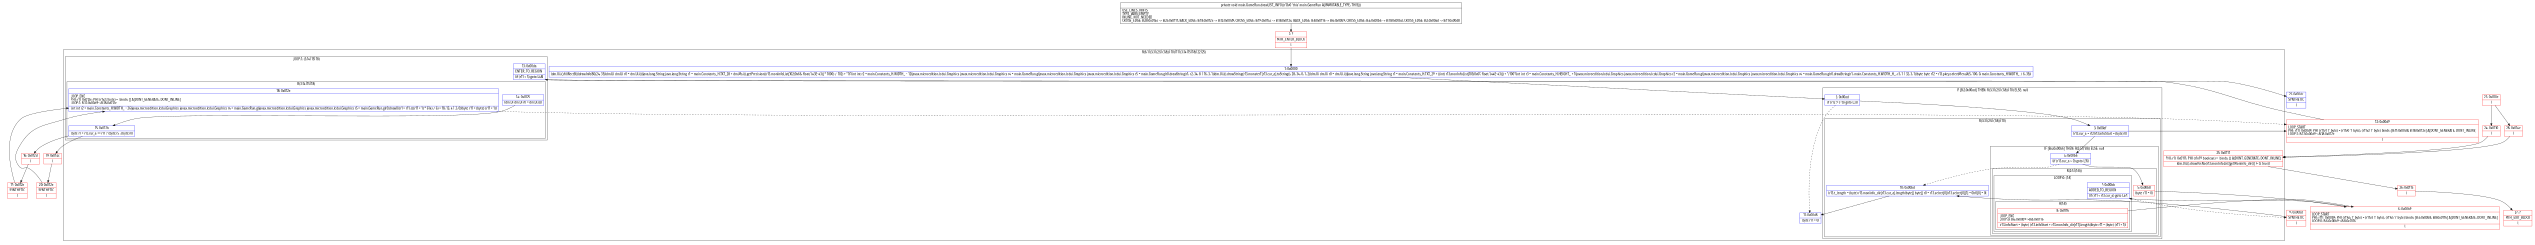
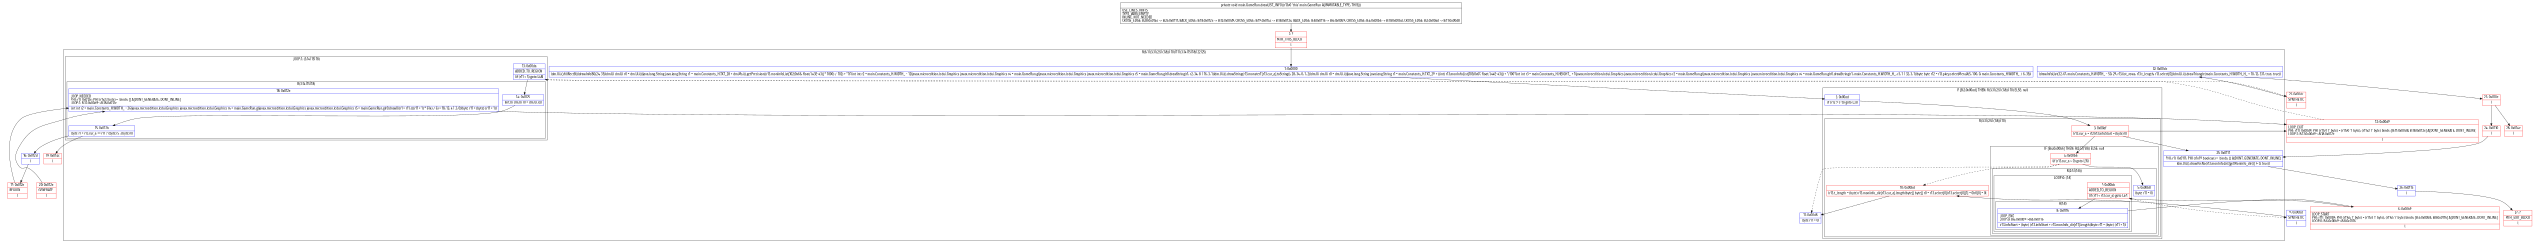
  digraph {
    fontname="Fira Sans"
    node [color=blue fontname="Fira Sans" shape=record]
    edge [fontname="Fira Sans"]
-   n1 [color=red label="{8\:\ 0x0116|LOOP_END\lLOOP:0: B:6:0x00b9\-\>B:8:0x0116\l|lr13.infoStart = (byte) (r13.infoStart + r13.monInfo_dir[r11].length)lbyte r11 = (byte) (r11 + 1)l}"]
-   n2 [label="{7\:\ 0x00bb|ADDED_TO_REGION\l|lif (r11 \< r13.cur_a) goto L47l}"]
-   n3 [color=red label="{5\:\ 0x00b8|lbyte r11 = 0l}"]
-   n4 [label="{4\:\ 0x00b6|lif (r13.cur_a \> 0) goto L35l}"]
-   n5 [label="{3\:\ 0x00af|lr13.cur_a = r12lr13.infoStart = (byte) 0l}"]
-   n6 [label="{10\:\ 0x00bd|lr13.t_length = (byte) r13.monInfo_dir[r13.cur_a].lengthlbyte[] byte[] r0 = r13.select[0]lr13.select[0][1] = 0lr0[0] = 0l}"]
+   n1 [label="{8\:\ 0x0116|LOOP_END\lLOOP:0: B:6:0x00b9\-\>B:8:0x0116\l|lr13.infoStart = (byte) (r13.infoStart + r13.monInfo_dir[r11].length)lbyte r11 = (byte) (r11 + 1)l}"]
+   n2 [color=red label="{7\:\ 0x00bb|ADDED_TO_REGION\l|lif (r11 \< r13.cur_a) goto L47l}"]
+   n3 [label="{5\:\ 0x00b8|lbyte r11 = 0l}"]
+   n4 [color=red label="{4\:\ 0x00b6|lif (r13.cur_a \> 0) goto L35l}"]
+   n5 [color=red label="{3\:\ 0x00af|lr13.cur_a = r12lr13.infoStart = (byte) 0l}"]
+   n6 [color=red label="{10\:\ 0x00bd|lr13.t_length = (byte) r13.monInfo_dir[r13.cur_a].lengthlbyte[] byte[] r0 = r13.select[0]lr13.select[0][1] = 0lr0[0] = 0l}"]
    n7 [label="{2\:\ 0x00ad|lif (r12 != (\-1)) goto L33l}"]
-   n8 [label="{14\:\ 0x0125|ldm.Ui dm.Ui r0 = dm.Ui.i()l}"]
+   n8 [label="{14\:\ 0x0125|lint.Ui dm.Ui r0 = dm.Ui.i()l}"]
    n9 [label="{15\:\ 0x012b|lbyte r1 = r13.cur_a == r11 ? (byte) 5 : (byte) 0l}"]
-   n10 [label="{18\:\ 0x012e|LOOP_END\lPHI: r1l  0x012e: PHI (r1v23 byte) =  binds: [] A[DONT_GENERATE, DONT_INLINE]\lLOOP:1: B:12:0x00d9\-\>B:18:0x012e\l|lint int r2 = main.Constants_H.WIDTH_ \- 26ljavax.microedition.lcdui.Graphics javax.microedition.lcdui.Graphics r4 = main.GameRun.gljavax.microedition.lcdui.Graphics javax.microedition.lcdui.Graphics r5 = main.GameRun.glr0.drawUi(r1 + r11, (((r11 + 1) * 614) \/ 6) + 18, 12, 4 \| 2, 0)lbyte r11 = (byte) (r11 + 1)l}"]
-   n11 [label="{13\:\ 0x00da|ENTER_TO_REGION\l|lif (r11 \< 5) goto L48l}"]
+   n10 [label="{18\:\ 0x012e|LOOP_NEEDED\lPHI: r1l  0x012e: PHI (r1v23 byte) =  binds: [] A[DONT_GENERATE, DONT_INLINE]\lLOOP:1: B:12:0x00d9\-\>B:18:0x012e\l|lint int r2 = main.Constants_H.WIDTH_ \- 26ljavax.microedition.lcdui.Graphics javax.microedition.lcdui.Graphics r4 = main.GameRun.gljavax.microedition.lcdui.Graphics javax.microedition.lcdui.Graphics r5 = main.GameRun.glr0.drawUi(r1 + r11, (((r11 + 1) * 614) \/ 6) + 18, 12, 4 \| 2, 0)lbyte r11 = (byte) (r11 + 1)l}"]
+   n11 [label="{13\:\ 0x00da|ADDED_TO_REGION\l|lif (r11 \< 5) goto L48l}"]
    n12 [label="{1\:\ 0x0000|ldm.Ui.i().fillRectB()ldrawInfoBG(24, 35)ldm.Ui dm.Ui r0 = dm.Ui.i()ljava.lang.String java.lang.String r1 = main.Constants_H.TXT_28 + dm.Ms.i().getPrecision((r13.monInfoList[102(0x66, float:1.43E\-43)] * 1000) \/ 102) + \"%\"lint int r2 = main.Constants_H.WIDTH_ \- 12ljavax.microedition.lcdui.Graphics javax.microedition.lcdui.Graphics r4 = main.GameRun.gljavax.microedition.lcdui.Graphics javax.microedition.lcdui.Graphics r5 = main.GameRun.glr0.drawString(r1, r2, 34, 8 \| 16, 3, 1)ldm.Ui.i().drawString(r13.monsterT[r13.cur_a].toString(), 28, 34, 0, 1, 2)ldm.Ui dm.Ui r0 = dm.Ui.i()ljava.lang.String java.lang.String r1 = main.Constants_H.TXT_29 + ((int) r13.monInfoList[103(0x67, float:1.44E\-43)]) + \"\/100\"lint int r3 = main.Constants_H.HEIGHT_ + 1ljavax.microedition.lcdui.Graphics javax.microedition.lcdui.Graphics r2 = main.GameRun.gljavax.microedition.lcdui.Graphics javax.microedition.lcdui.Graphics r4 = main.GameRun.glr0.drawString(r1, main.Constants_H.WIDTH_H_, r3, 1 \| 32, 3, 1)lbyte byte r12 = r13.pkey.selectMenuX(5, 100, 0, main.Constants_H.WIDTH_ \/ 6, 35)l}"]
    n13 [label="{11\:\ 0x00d8|lbyte r11 = 0l}"]
-   n15 [color=red label="{25\:\ 0x0111|PHI: r1l  0x0111: PHI (r1v19 boolean) =  binds: [] A[DONT_GENERATE, DONT_INLINE]\l|ldm.Ui.i().drawYesNo(r13.monInfoList[getMonInfo_dir()] != 0, true)l}"]
+   n14 [label="{22\:\ 0x00dc|ldrawInfoList(32, 67, main.Constants_H.WIDTH_ \- 50, 29, r13.list_rows, r13.t_length, r13.select[0])ldm.Ui.i().drawTriangle(main.Constants_H.WIDTH_H_ + 10, 12, 331, true, true)l}"]
+   n15 [label="{25\:\ 0x0111|PHI: r1l  0x0111: PHI (r1v19 boolean) =  binds: [] A[DONT_GENERATE, DONT_INLINE]\l|ldm.Ui.i().drawYesNo(r13.monInfoList[getMonInfo_dir()] != 0, true)l}"]
    n16 [color=red label="{6\:\ 0x00b9|LOOP_START\lPHI: r11l  0x00b9: PHI (r11v4 'i' byte) = (r11v3 'i' byte), (r11v5 'i' byte) binds: [B:5:0x00b8, B:8:0x0116] A[DONT_GENERATE, DONT_INLINE]\lLOOP:0: B:6:0x00b9\-\>B:8:0x0116\l|l}"]
-   n17 [color=red label="{9\:\ 0x00bd|SYNTHETIC\l|l}"]
-   n18 [color=red label="{12\:\ 0x00d9|LOOP_START\lPHI: r11l  0x00d9: PHI (r11v1 'i' byte) = (r11v0 'i' byte), (r11v2 'i' byte) binds: [B:11:0x00d8, B:18:0x012e] A[DONT_GENERATE, DONT_INLINE]\lLOOP:1: B:12:0x00d9\-\>B:18:0x012e\l|l}"]
-   n19 [color=red label="{16\:\ 0x012d|l}"]
+   n17 [label="{9\:\ 0x00bd|SYNTHETIC\l|l}"]
+   n18 [color=red label="{12\:\ 0x00d9|LOOP_EXIT\lPHI: r11l  0x00d9: PHI (r11v1 'i' byte) = (r11v0 'i' byte), (r11v2 'i' byte) binds: [B:11:0x00d8, B:18:0x012e] A[DONT_GENERATE, DONT_INLINE]\lLOOP:1: B:12:0x00d9\-\>B:18:0x012e\l|l}"]
+   n19 [label="{16\:\ 0x012d|l}"]
    n20 [color=red label="{19\:\ 0x014c|l}"]
-   n21 [label="{21\:\ 0x00dc|SYNTHETIC\l|l}"]
+   n21 [color=red label="{21\:\ 0x00dc|SYNTHETIC\l|l}"]
    n22 [color=red label="{23\:\ 0x010e|l}"]
-   n23 [color=red label="{26\:\ 0x0115|l}"]
-   n24 [color=red label="{17\:\ 0x012e|SYNTHETIC\l|l}"]
-   n25 [color=red label="{20\:\ 0x012e|SYNTHETIC\l|l}"]
+   n23 [label="{26\:\ 0x0115|l}"]
+   n24 [color=red label="{17\:\ 0x012e|REGION\l|l}"]
+   n25 [color=red label="{20\:\ 0x012e|GENERATE\l|l}"]
    n26 [color=red label="{24\:\ 0x0110|l}"]
    n27 [color=red label="{28\:\ 0x014e|l}"]
    n28 [color=red label="{27\:\ ?|MTH_EXIT_BLOCK\l|l}"]
-   n29 [color=red label="{0\:\ ?|MTH_ENTER_BLOCK\l|l}"]
+   n29 [color=red label="{0\:\ ?|MTH_THIS_BLOCK\l|l}"]
    n30 [label="{private void main.GameRun.drawLIST_INFO((r13v0 'this' main.GameRun A[IMMUTABLE_TYPE, THIS]))  | USE_LINES_HINTS\lTYPE_VARS: EMPTY\lINLINE_NOT_NEEDED\lCROSS_EDGE: B:28:0x014e \-\> B:25:0x0111, BACK_EDGE: B:18:0x012e \-\> B:12:0x00d9, CROSS_EDGE: B:19:0x014c \-\> B:18:0x012e, BACK_EDGE: B:8:0x0116 \-\> B:6:0x00b9, CROSS_EDGE: B:4:0x00b6 \-\> B:10:0x00bd, CROSS_EDGE: B:2:0x00ad \-\> B:11:0x00d8\l}" color=""]
    subgraph cluster_1 {
      label="R(6:1|(3:3|(2:5|(1:8))|10)|11|(3:14|15|18)|22|25)"
      n12
      n13
+     n14
      n15
      subgraph cluster_2 {
        label="IF [B:2:0x00ad] THEN: R(3:3|(2:5|(1:8))|10) ELSE: null"
        n7
        subgraph cluster_3 {
          label="R(3:3|(2:5|(1:8))|10)"
          n5
          n6
          subgraph cluster_4 {
            label="IF [B:4:0x00b6] THEN: R(2:5|(1:8)) ELSE: null"
            n4
            subgraph cluster_5 {
              label="R(2:5|(1:8))"
              n3
              subgraph cluster_6 {
                label="LOOP:0: (1:8)"
                n2
                subgraph cluster_7 {
                  label="R(1:8)"
                  n1
                }
              }
            }
          }
        }
      }
      subgraph cluster_8 {
        label="LOOP:1: (3:14|15|18)"
        n11
        subgraph cluster_9 {
          label="R(3:14|15|18)"
          n8
          n9
          n10
        }
      }
    }
    n1 -> n16
+   n2 -> n1
    n2 -> n17 [style=dashed]
-   n3 -> n16
    n4 -> n3
    n4 -> n6 [style=dashed]
    n5 -> n4
    n5 -> n18
    n6 -> n13
    n7 -> n5
-   n7 -> n13 [style=dashed]
+   n4 -> n13 [style=dashed]
    n8 -> n9
    n9 -> n19
    n9 -> n20
-   n10 -> n18 [style=dashed]
-   n11 -> n21 [style=solid]
+   n10 -> n18
+   n11 -> n8
+   n11 -> n21 [style=dashed]
    n12 -> n7
+   n14 -> n22
    n15 -> n23
    n16 -> n2
    n17 -> n6
-   n18 -> n11
+   n18 -> n11 [style=dashed]
    n19 -> n24
-   n20 -> n25
+   n21 -> n14
    n22 -> n26
    n22 -> n27
    n23 -> n28
    n24 -> n10
    n25 -> n10
    n26 -> n15
-   n27 -> n15
+   n5 -> n15
    n29 -> n12
    n30 -> n29
  }
